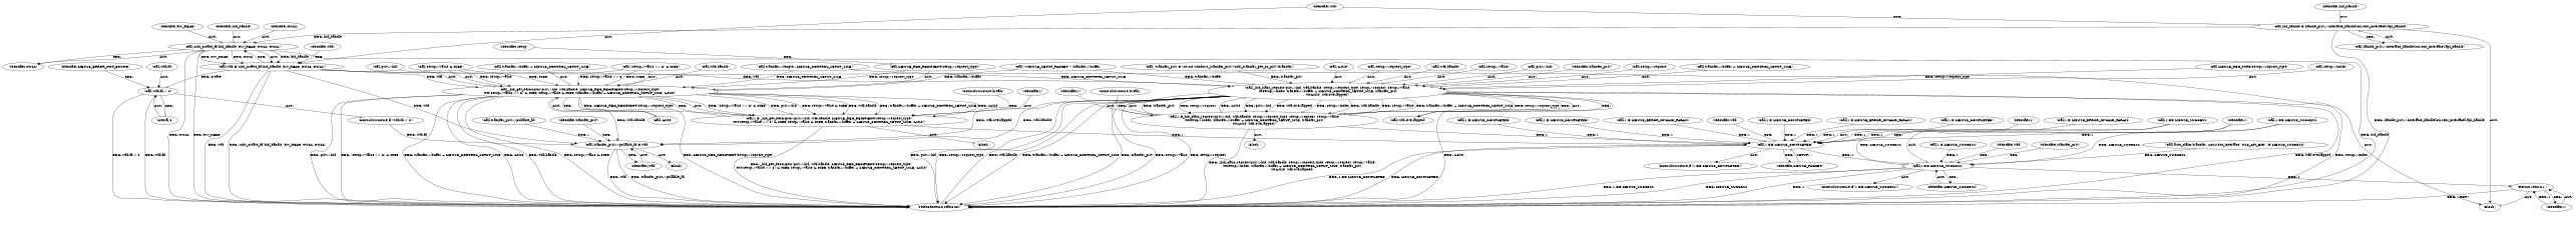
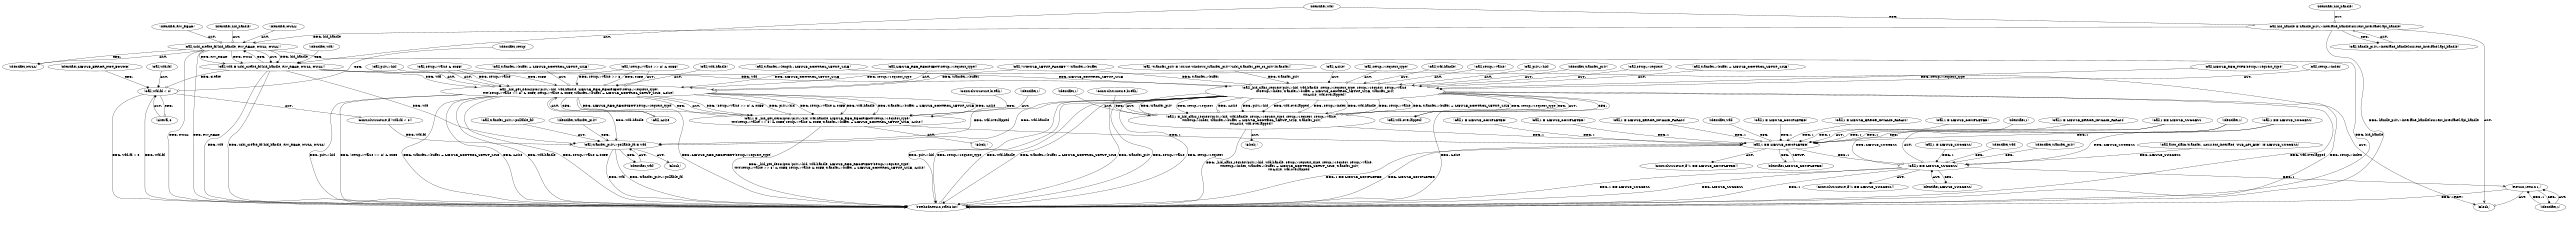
  digraph {
    edge [arrowhead=dot]
    n1 [label="(Call,hid_handle = handle_priv->interface_handle[current_interface].api_handle)"]
    n2 [label="(Call,usbi_create_fd(hid_handle, RW_READ, NULL, NULL))"]
    n3 [label="(MethodReturn,static int)"]
    n4 [label="(Block,)"]
    n5 [label="(Call,handle_priv->interface_handle[current_interface].api_handle)"]
    n6 [label="(Call,wfd = usbi_create_fd(hid_handle, RW_READ, NULL, NULL))"]
    n7 [label="(Identifier,NULL)"]
    n8 [label="(Call,wfd.fd < 0)"]
    n9 [label="(Call,transfer_priv->pollable_fd = wfd)"]
    n10 [label="(Call,_hid_get_descriptor(priv->hid, wfd.handle, LIBUSB_REQ_RECIPIENT(setup->request_type),\n\t\t\t\t(setup->value >> 8) & 0xFF, setup->value & 0xFF, transfer->buffer + LIBUSB_CONTROL_SETUP_SIZE, &size))"]
    n11 [label="(Call,_hid_class_request(priv->hid, wfd.handle, setup->request_type, setup->request, setup->value,\n\t\t\tsetup->index, transfer->buffer + LIBUSB_CONTROL_SETUP_SIZE, transfer_priv,\n\t\t\t&size, wfd.overlapped))"]
    n12 [label="(Literal,0)"]
    n13 [label="(ControlStructure,if (wfd.fd < 0))"]
    n14 [label="(Block,)"]
    n15 [label="(Identifier,wfd)"]
    n16 [label="(Call,r = _hid_get_descriptor(priv->hid, wfd.handle, LIBUSB_REQ_RECIPIENT(setup->request_type),\n\t\t\t\t(setup->value >> 8) & 0xFF, setup->value & 0xFF, transfer->buffer + LIBUSB_CONTROL_SETUP_SIZE, &size))"]
    n17 [label="(Call,&size)"]
    n18 [label="(Call,r =_hid_class_request(priv->hid, wfd.handle, setup->request_type, setup->request, setup->value,\n\t\t\tsetup->index, transfer->buffer + LIBUSB_CONTROL_SETUP_SIZE, transfer_priv,\n\t\t\t&size, wfd.overlapped))"]
    n19 [label="(Call,wfd.overlapped)"]
    n20 [label="(Call,r == LIBUSB_COMPLETED)"]
    n21 [label="(Block,)"]
    n22 [label="(Call,r == LIBUSB_SUCCESS)"]
    n23 [label="(ControlStructure,if (r == LIBUSB_COMPLETED))"]
-   n24 [label="(Identifier,LIBUSB_PACKET)"]
+   n24 [label="(Identifier,LIBUSB_COMPLETED)"]
    n25 [label="(Return,return r;)"]
    n26 [label="(ControlStructure,if (r == LIBUSB_SUCCESS))"]
    n27 [label="(Identifier,LIBUSB_SUCCESS)"]
    n28 [label="(Identifier,r)"]
    n29 [label="(Block,)"]
    n30 [label="(Identifier,NULL)"]
    n31 [label="(ControlStructure,break;)"]
    n32 [label="(Identifier,transfer_priv)"]
    n33 [label="(Call,r == LIBUSB_SUCCESS)"]
    n34 [label="(Call,setup->request)"]
    n35 [label="(Identifier,setup)"]
    n36 [label="(Call,transfer->buffer + LIBUSB_CONTROL_SETUP_SIZE)"]
    n37 [label="(Identifier,RW_READ)"]
    n38 [label="(Call,priv->hid)"]
    n39 [label="(Identifier,r)"]
    n40 [label="(Call,LIBUSB_REQ_TYPE(setup->request_type))"]
    n41 [label="(ControlStructure,break;)"]
    n42 [label="(Call,auto_claim(transfer, &current_interface, USB_API_HID) != LIBUSB_SUCCESS)"]
    n43 [label="(Identifier,r)"]
    n44 [label="(Identifier,r)"]
    n45 [label="(Call,(setup->value >> 8) & 0xFF)"]
    n46 [label="(Call,setup->index)"]
    n47 [label="(Call,wfd.handle)"]
    n48 [label="(Call,*transfer_priv = (struct windows_transfer_priv*)usbi_transfer_get_os_priv(itransfer))"]
    n49 [label="(Identifier,hid_handle)"]
    n50 [label="(Call,&size)"]
    n51 [label="(Call,(WINUSB_SETUP_PACKET *) transfer->buffer)"]
    n52 [label="(Call,setup->request_type)"]
    n53 [label="(Call,r = LIBUSB_COMPLETED)"]
    n54 [label="(Identifier,r)"]
    n55 [label="(Call,r == LIBUSB_SUCCESS)"]
    n56 [label="(Call,r = LIBUSB_ERROR_INVALID_PARAM)"]
    n57 [label="(Call,r = LIBUSB_COMPLETED)"]
    n58 [label="(Call,wfd.fd)"]
    n59 [label="(Call,LIBUSB_REQ_RECIPIENT(setup->request_type))"]
    n60 [label="(Call,r = LIBUSB_COMPLETED)"]
    n61 [label="(Call,r = LIBUSB_ERROR_INVALID_PARAM)"]
    n62 [label="(Identifier,LIBUSB_ERROR_NOT_FOUND)"]
    n63 [label="(Call,transfer->length - LIBUSB_CONTROL_SETUP_SIZE)"]
    n64 [label="(Identifier,wfd)"]
    n65 [label="(Call,setup->value & 0xFF)"]
    n66 [label="(Call,r = LIBUSB_COMPLETED)"]
    n67 [label="(Call,transfer->buffer + LIBUSB_CONTROL_SETUP_SIZE)"]
    n68 [label="(Call,r = LIBUSB_SUCCESS)"]
    n69 [label="(Identifier,wfd)"]
    n70 [label="(Identifier,wfd)"]
    n71 [label="(Identifier,hid_handle)"]
    n72 [label="(Call,r = LIBUSB_ERROR_INVALID_PARAM)"]
    n73 [label="(Identifier,wfd)"]
    n74 [label="(Call,wfd.handle)"]
    n75 [label="(Call,transfer_priv->pollable_fd)"]
    n76 [label="(Call,setup->value)"]
    n77 [label="(Call,priv->hid)"]
    n78 [label="(Identifier,transfer_priv)"]
    n79 [label="(Identifier,transfer_priv)"]
    n1 -> n2 [arrowhead=vee label="DDG: hid_handle"]
    n1 -> n3 [label="DDG: handle_priv->interface_handle[current_interface].api_handle"]
    n1 -> n4 [arrowhead=vee label="AST: "]
    n1 -> n5 [label="CFG: "]
    n2 -> n3 [label="DDG: hid_handle"]
    n2 -> n3 [arrowhead=vee label="DDG: NULL"]
    n2 -> n3 [arrowhead=vee label="DDG: RW_READ"]
    n2 -> n6 [label="AST: "]
    n2 -> n6 [label="DDG: hid_handle"]
    n2 -> n6 [arrowhead=vee label="DDG: RW_READ"]
    n2 -> n6 [arrowhead=vee label="DDG: NULL"]
    n2 -> n7 [label="CFG: "]
    n5 -> n1 [arrowhead=odot label="AST: "]
    n6 -> n2 [label="CFG: "]
    n6 -> n3 [label="DDG: wfd"]
    n6 -> n3 [arrowhead=odot label="DDG: usbi_create_fd(hid_handle, RW_READ, NULL, NULL)"]
    n6 -> n4 [arrowhead=vee label="AST: "]
    n6 -> n8 [arrowhead=odot label="DDG: create"]
    n6 -> n9 [label="DDG: wfd"]
    n6 -> n10 [arrowhead=vee label="DDG: wfd"]
    n6 -> n11 [arrowhead=odot label="DDG: wfd"]
    n7 -> n2 [arrowhead=odot label="AST: "]
    n8 -> n3 [label="DDG: wfd.fd"]
    n8 -> n3 [arrowhead=odot label="DDG: wfd.fd < 0"]
    n8 -> n12 [arrowhead=odot label="CFG: "]
    n8 -> n13 [arrowhead=odot label="AST: "]
    n9 -> n3 [arrowhead=vee label="DDG: transfer_priv->pollable_fd"]
    n9 -> n3 [label="DDG: wfd"]
    n9 -> n14 [arrowhead=vee label="AST: "]
    n9 -> n15 [label="CFG: "]
    n10 -> n3 [arrowhead=odot label="DDG: LIBUSB_REQ_RECIPIENT(setup->request_type)"]
    n10 -> n3 [label="DDG: priv->hid"]
    n10 -> n3 [arrowhead=vee label="DDG: (setup->value >> 8) & 0xFF"]
    n10 -> n3 [arrowhead=vee label="DDG: transfer->buffer + LIBUSB_CONTROL_SETUP_SIZE"]
    n10 -> n3 [label="DDG: &size"]
    n10 -> n3 [label="DDG: wfd.handle"]
    n10 -> n3 [label="DDG: setup->value & 0xFF"]
    n10 -> n9 [arrowhead=vee label="DDG: wfd.handle"]
    n10 -> n16 [arrowhead=odot label="AST: "]
    n10 -> n16 [label="DDG: (setup->value >> 8) & 0xFF"]
    n10 -> n16 [arrowhead=odot label="DDG: priv->hid"]
    n10 -> n16 [label="DDG: setup->value & 0xFF"]
    n10 -> n16 [arrowhead=vee label="DDG: wfd.handle"]
    n10 -> n16 [arrowhead=vee label="DDG: transfer->buffer + LIBUSB_CONTROL_SETUP_SIZE"]
    n10 -> n16 [label="DDG: &size"]
    n10 -> n16 [arrowhead=vee label="DDG: LIBUSB_REQ_RECIPIENT(setup->request_type)"]
    n10 -> n17 [arrowhead=odot label="CFG: "]
    n11 -> n3 [arrowhead=vee label="DDG: setup->request_type"]
    n11 -> n3 [arrowhead=odot label="DDG: wfd.handle"]
    n11 -> n3 [label="DDG: transfer->buffer + LIBUSB_CONTROL_SETUP_SIZE"]
    n11 -> n3 [label="DDG: transfer_priv"]
    n11 -> n3 [arrowhead=odot label="DDG: setup->value"]
    n11 -> n3 [arrowhead=vee label="DDG: setup->request"]
    n11 -> n3 [label="DDG: &size"]
    n11 -> n3 [label="DDG: wfd.overlapped"]
    n11 -> n3 [arrowhead=vee label="DDG: setup->index"]
    n11 -> n3 [arrowhead=vee label="DDG: priv->hid"]
    n11 -> n9 [label="DDG: wfd.handle"]
    n11 -> n9 [arrowhead=vee label="DDG: wfd.overlapped"]
    n11 -> n18 [arrowhead=odot label="AST: "]
    n11 -> n18 [arrowhead=odot label="DDG: transfer_priv"]
    n11 -> n18 [label="DDG: setup->request"]
    n11 -> n18 [arrowhead=odot label="DDG: &size"]
    n11 -> n18 [label="DDG: priv->hid"]
    n11 -> n18 [label="DDG: wfd.overlapped"]
    n11 -> n18 [arrowhead=odot label="DDG: setup->index"]
    n11 -> n18 [arrowhead=vee label="DDG: wfd.handle"]
    n11 -> n18 [arrowhead=odot label="DDG: setup->value"]
    n11 -> n18 [arrowhead=odot label="DDG: transfer->buffer + LIBUSB_CONTROL_SETUP_SIZE"]
    n11 -> n18 [arrowhead=odot label="DDG: setup->request_type"]
    n11 -> n19 [label="CFG: "]
    n12 -> n8 [label="AST: "]
    n13 -> n9 [arrowhead=vee label="DDG: wfd.fd"]
    n15 -> n9 [label="AST: "]
    n16 -> n3 [arrowhead=odot label="DDG: _hid_get_descriptor(priv->hid, wfd.handle, LIBUSB_REQ_RECIPIENT(setup->request_type),\n\t\t\t\t(setup->value >> 8) & 0xFF, setup->value & 0xFF, transfer->buffer + LIBUSB_CONTROL_SETUP_SIZE, &size)"]
    n16 -> n10 [arrowhead=odot label="CFG: "]
    n16 -> n20 [arrowhead=vee label="DDG: r"]
    n16 -> n21 [arrowhead=odot label="AST: "]
    n17 -> n10 [arrowhead=vee label="AST: "]
    n18 -> n3 [arrowhead=vee label="DDG: _hid_class_request(priv->hid, wfd.handle, setup->request_type, setup->request, setup->value,\n\t\t\tsetup->index, transfer->buffer + LIBUSB_CONTROL_SETUP_SIZE, transfer_priv,\n\t\t\t&size, wfd.overlapped)"]
    n18 -> n11 [arrowhead=odot label="CFG: "]
    n18 -> n20 [arrowhead=vee label="DDG: r"]
    n18 -> n29 [label="AST: "]
    n19 -> n11 [arrowhead=odot label="AST: "]
    n20 -> n3 [arrowhead=vee label="DDG: LIBUSB_COMPLETED"]
    n20 -> n3 [label="DDG: r == LIBUSB_COMPLETED"]
    n20 -> n22 [arrowhead=odot label="DDG: r"]
    n20 -> n23 [label="AST: "]
    n20 -> n24 [arrowhead=vee label="CFG: "]
    n22 -> n3 [arrowhead=odot label="DDG: r"]
    n22 -> n3 [arrowhead=odot label="DDG: r == LIBUSB_SUCCESS"]
    n22 -> n3 [arrowhead=vee label="DDG: LIBUSB_SUCCESS"]
    n22 -> n25 [arrowhead=vee label="DDG: r"]
    n22 -> n26 [label="AST: "]
    n22 -> n27 [label="CFG: "]
    n24 -> n20 [arrowhead=odot label="SETUP: "]
    n25 -> n3 [arrowhead=odot label="DDG: <RET>"]
    n25 -> n4 [arrowhead=odot label="AST: "]
    n25 -> n28 [label="CFG: "]
    n27 -> n22 [label="AST: "]
    n28 -> n25 [label="AST: "]
    n28 -> n25 [label="DDG: r"]
    n30 -> n2 [arrowhead=vee label="AST: "]
    n31 -> n16 [arrowhead=odot label="CFG: "]
    n32 -> n9 [arrowhead=vee label="CFG: "]
    n33 -> n20 [arrowhead=vee label="DDG: r"]
    n33 -> n22 [arrowhead=odot label="DDG: LIBUSB_SUCCESS"]
    n34 -> n11 [label="AST: "]
-   n35 -> n59 [arrowhead=odot label="CFG: "]
+   n35 -> n8 [arrowhead=odot label="CFG: "]
    n36 -> n11 [arrowhead=odot label="AST: "]
    n37 -> n2 [arrowhead=odot label="AST: "]
    n38 -> n10 [arrowhead=odot label="AST: "]
    n39 -> n20 [arrowhead=vee label="CFG: "]
    n39 -> n22 [arrowhead=odot label="AST: "]
    n40 -> n11 [arrowhead=vee label="DDG: setup->request_type"]
    n41 -> n18 [arrowhead=odot label="CFG: "]
    n42 -> n22 [arrowhead=vee label="DDG: LIBUSB_SUCCESS"]
    n43 -> n18 [arrowhead=vee label="AST: "]
    n44 -> n16 [label="AST: "]
    n45 -> n10 [arrowhead=odot label="AST: "]
    n45 -> n10 [arrowhead=vee label="DDG: setup->value >> 8"]
    n45 -> n10 [arrowhead=odot label="DDG: 0xFF"]
    n46 -> n11 [label="AST: "]
    n47 -> n10 [label="AST: "]
    n48 -> n11 [arrowhead=vee label="DDG: transfer_priv"]
    n49 -> n1 [arrowhead=odot label="AST: "]
    n50 -> n11 [label="AST: "]
    n51 -> n10 [arrowhead=odot label="DDG: transfer->buffer"]
    n51 -> n11 [arrowhead=odot label="DDG: transfer->buffer"]
    n52 -> n11 [arrowhead=odot label="AST: "]
    n53 -> n20 [label="DDG: r"]
    n54 -> n20 [label="AST: "]
    n55 -> n20 [label="DDG: r"]
    n55 -> n22 [arrowhead=vee label="DDG: LIBUSB_SUCCESS"]
    n56 -> n20 [arrowhead=vee label="DDG: r"]
    n57 -> n20 [arrowhead=vee label="DDG: r"]
    n58 -> n8 [label="AST: "]
    n59 -> n10 [arrowhead=vee label="AST: "]
    n59 -> n10 [arrowhead=vee label="DDG: setup->request_type"]
    n60 -> n20 [label="DDG: r"]
    n61 -> n20 [arrowhead=odot label="DDG: r"]
    n62 -> n8 [label="CFG: "]
    n63 -> n10 [arrowhead=vee label="DDG: LIBUSB_CONTROL_SETUP_SIZE"]
    n63 -> n11 [label="DDG: LIBUSB_CONTROL_SETUP_SIZE"]
    n64 -> n20 [arrowhead=odot label="CFG: "]
    n65 -> n10 [label="AST: "]
    n65 -> n10 [arrowhead=vee label="DDG: setup->value"]
    n65 -> n10 [arrowhead=vee label="DDG: 0xFF"]
    n66 -> n20 [label="DDG: r"]
    n67 -> n10 [arrowhead=odot label="AST: "]
    n68 -> n22 [label="DDG: r"]
    n69 -> n1 [arrowhead=odot label="CFG: "]
    n69 -> n6 [arrowhead=vee label="AST: "]
    n70 -> n6 [label="CFG: "]
    n71 -> n2 [arrowhead=odot label="AST: "]
    n72 -> n20 [arrowhead=vee label="DDG: r"]
    n73 -> n22 [arrowhead=odot label="CFG: "]
    n74 -> n11 [arrowhead=vee label="AST: "]
-   n75 -> n9 [label="DDG: r"]
+   n75 -> n9 [label="AST: "]
    n76 -> n11 [arrowhead=odot label="AST: "]
    n77 -> n11 [arrowhead=vee label="AST: "]
    n78 -> n22 [arrowhead=vee label="CFG: "]
    n79 -> n11 [arrowhead=vee label="AST: "]
  }
